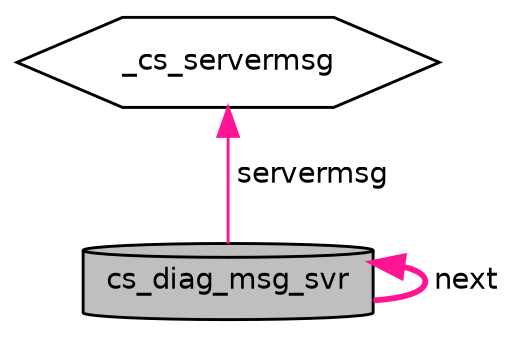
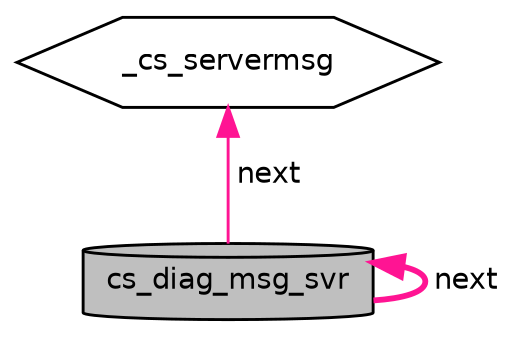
  digraph {
    node [color=black fontname=Helvetica fontsize=10 style=filled]
    edge [color=deeppink dir=back fontname=Helvetica fontsize=10 labelfontname=Helvetica labelfontsize=10]
    n1 [fillcolor=grey75 fontcolor=black height=0.2 label=cs_diag_msg_svr shape=cylinder width=0.4]
    n2 [fillcolor=white height=0.2 label=_cs_servermsg shape=hexagon width=0.4]
    n1 -> n1 [label=" next" style=bold]
-   n2 -> n1 [label=" servermsg" style=solid]
+   n2 -> n1 [label=" next" style=solid]
  }
